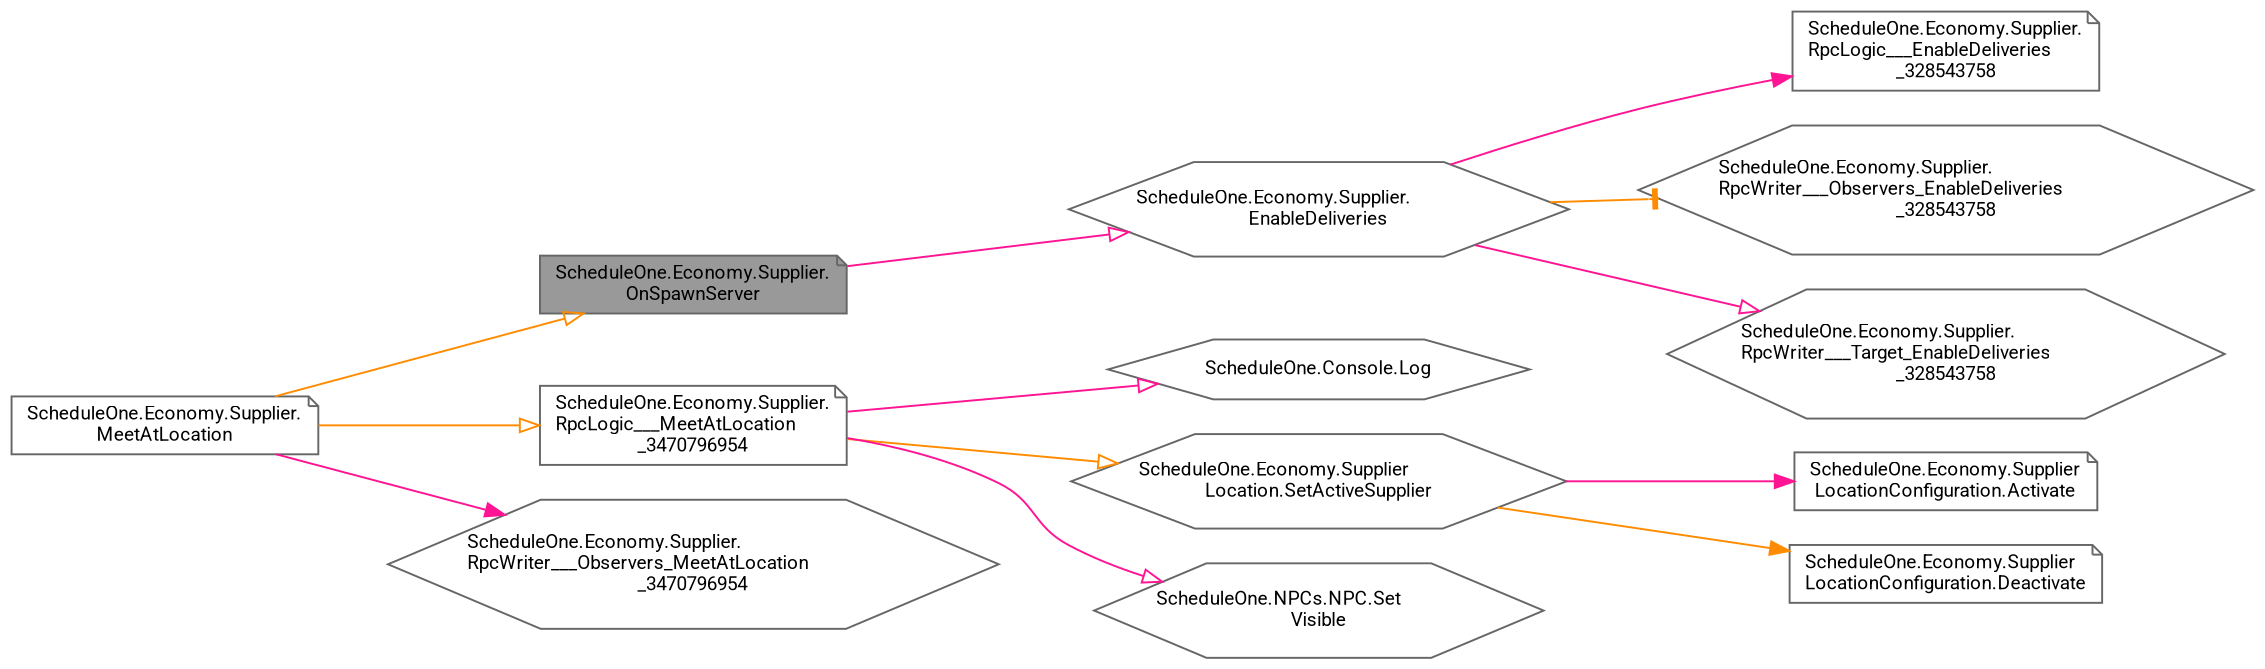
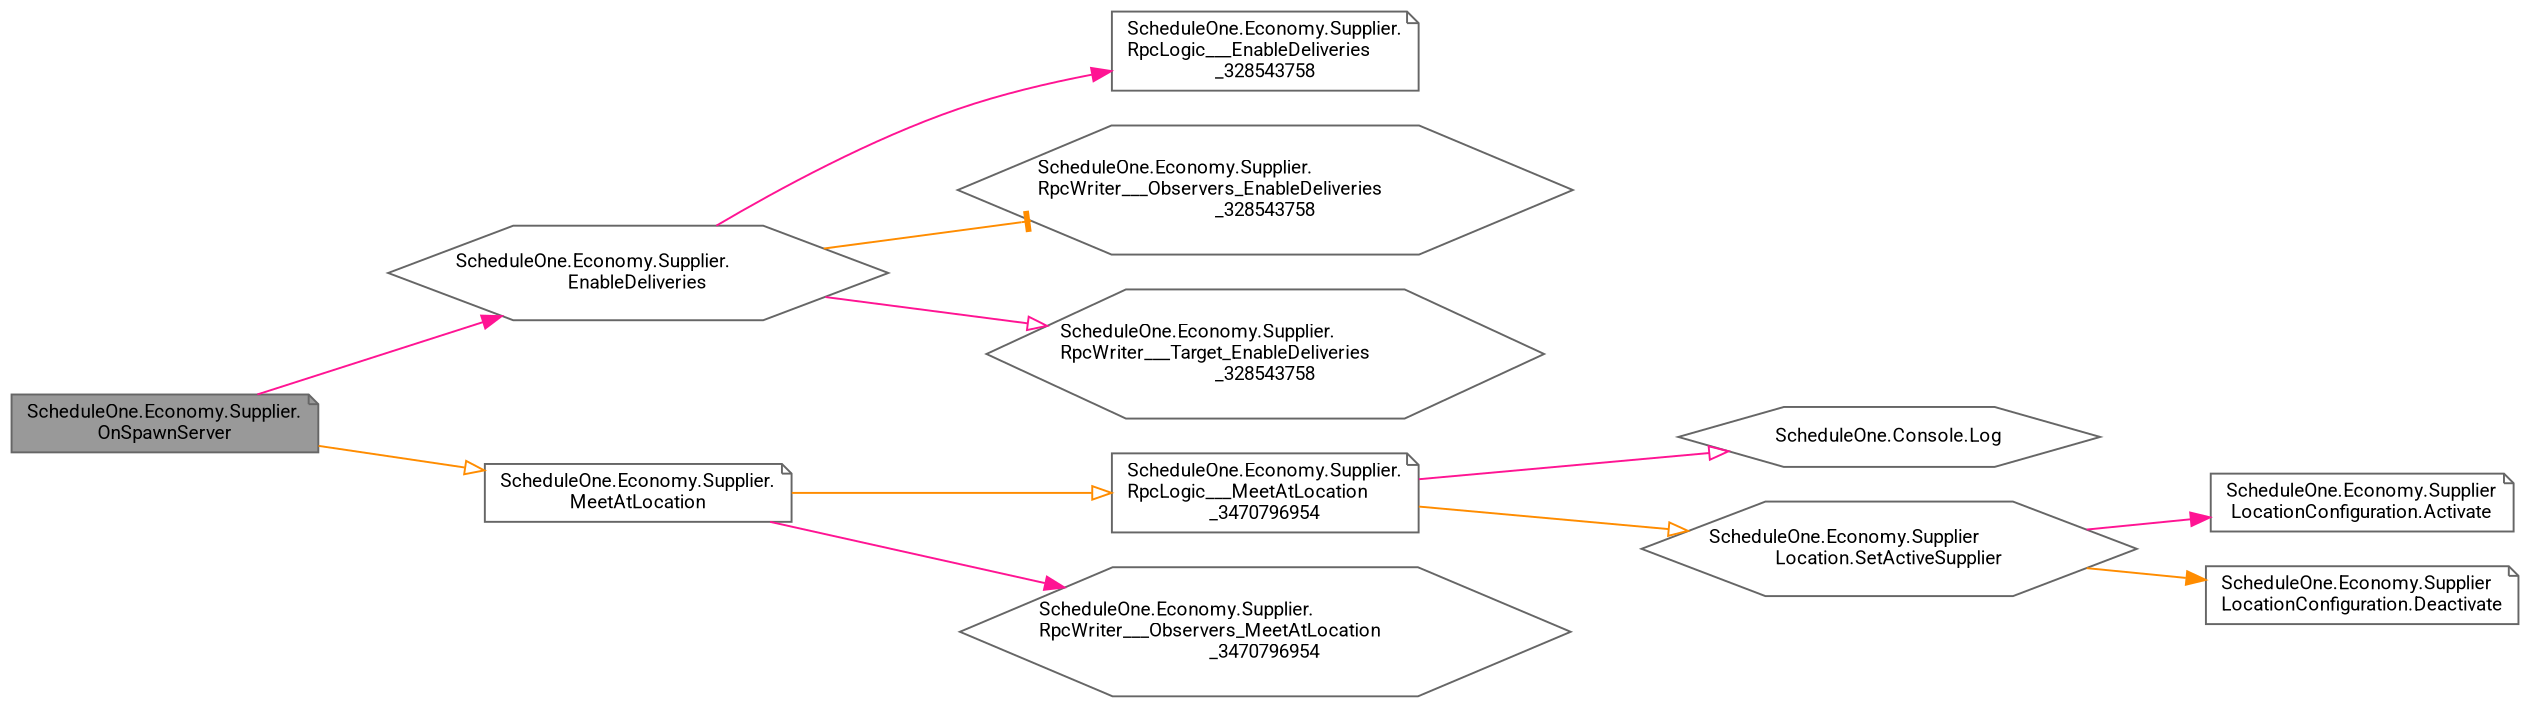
  digraph {
    fontname=Roboto
    rankdir=LR
    node [color=grey40 fillcolor=white fontname=Roboto fontsize=10 shape=hexagon style=filled]
    edge [arrowhead=onormal color=deeppink fontname=Roboto fontsize=10 labelfontname=Helvetica labelfontsize=10 style=solid]
    n1 [color=gray40 fillcolor=grey60 fontcolor=black height=0.2 label="ScheduleOne.Economy.Supplier.\lOnSpawnServer" shape=note width=0.4]
    n2 [height=0.2 label="ScheduleOne.Economy.Supplier.\lEnableDeliveries" width=0.4]
    n3 [height=0.2 label="ScheduleOne.Economy.Supplier.\lMeetAtLocation" shape=note width=0.4]
    n4 [height=0.2 label="ScheduleOne.Economy.Supplier.\lRpcLogic___EnableDeliveries\l_328543758" shape=note width=0.4]
    n5 [height=0.2 label="ScheduleOne.Economy.Supplier.\lRpcWriter___Observers_EnableDeliveries\l_328543758" width=0.4]
    n6 [height=0.2 label="ScheduleOne.Economy.Supplier.\lRpcWriter___Target_EnableDeliveries\l_328543758" width=0.4]
    n7 [height=0.2 label="ScheduleOne.Economy.Supplier.\lRpcLogic___MeetAtLocation\l_3470796954" shape=note width=0.4]
    n8 [height=0.2 label="ScheduleOne.Economy.Supplier.\lRpcWriter___Observers_MeetAtLocation\l_3470796954" width=0.4]
    n9 [height=0.2 label="ScheduleOne.Console.Log" width=0.4]
    n10 [height=0.2 label="ScheduleOne.Economy.Supplier\lLocation.SetActiveSupplier" width=0.4]
-   n11 [height=0.2 label="ScheduleOne.NPCs.NPC.Set\lVisible" width=0.4]
    n12 [height=0.2 label="ScheduleOne.Economy.Supplier\lLocationConfiguration.Activate" shape=note width=0.4]
    n13 [height=0.2 label="ScheduleOne.Economy.Supplier\lLocationConfiguration.Deactivate" shape=note width=0.4]
-   n1 -> n2
-   n3 -> n1 [color=darkorange]
+   n1 -> n2 [arrowhead=normal]
+   n1 -> n3 [color=darkorange]
    n2 -> n4 [arrowhead=normal]
    n2 -> n5 [arrowhead=tee color=darkorange]
    n2 -> n6
    n3 -> n7 [color=darkorange]
    n3 -> n8 [arrowhead=normal]
    n7 -> n9
    n7 -> n10 [color=darkorange]
-   n7 -> n11
    n10 -> n12 [arrowhead=normal]
    n10 -> n13 [arrowhead=normal color=darkorange]
  }
